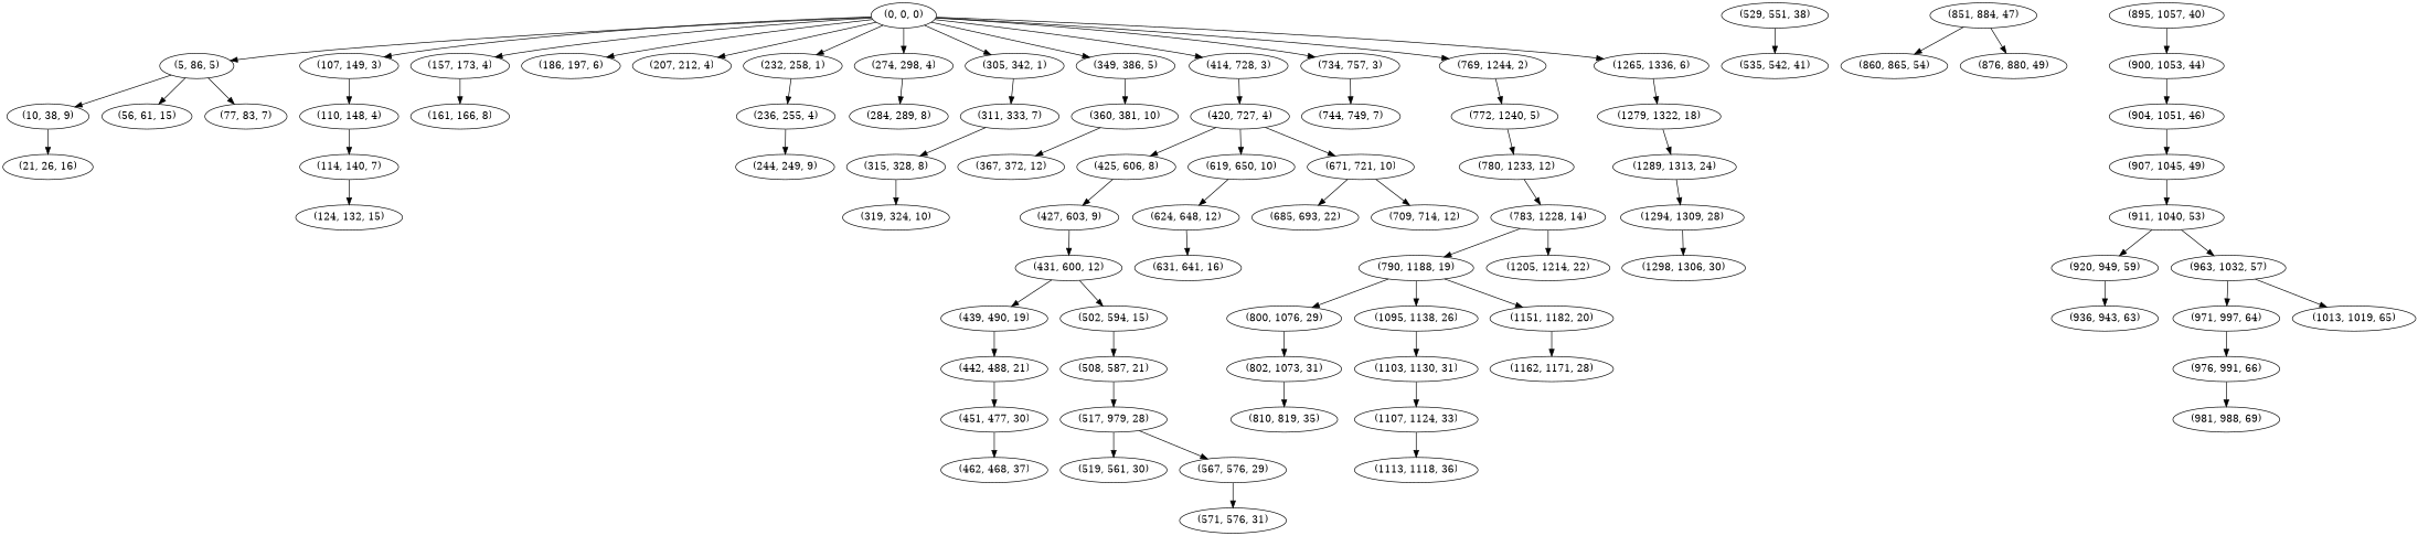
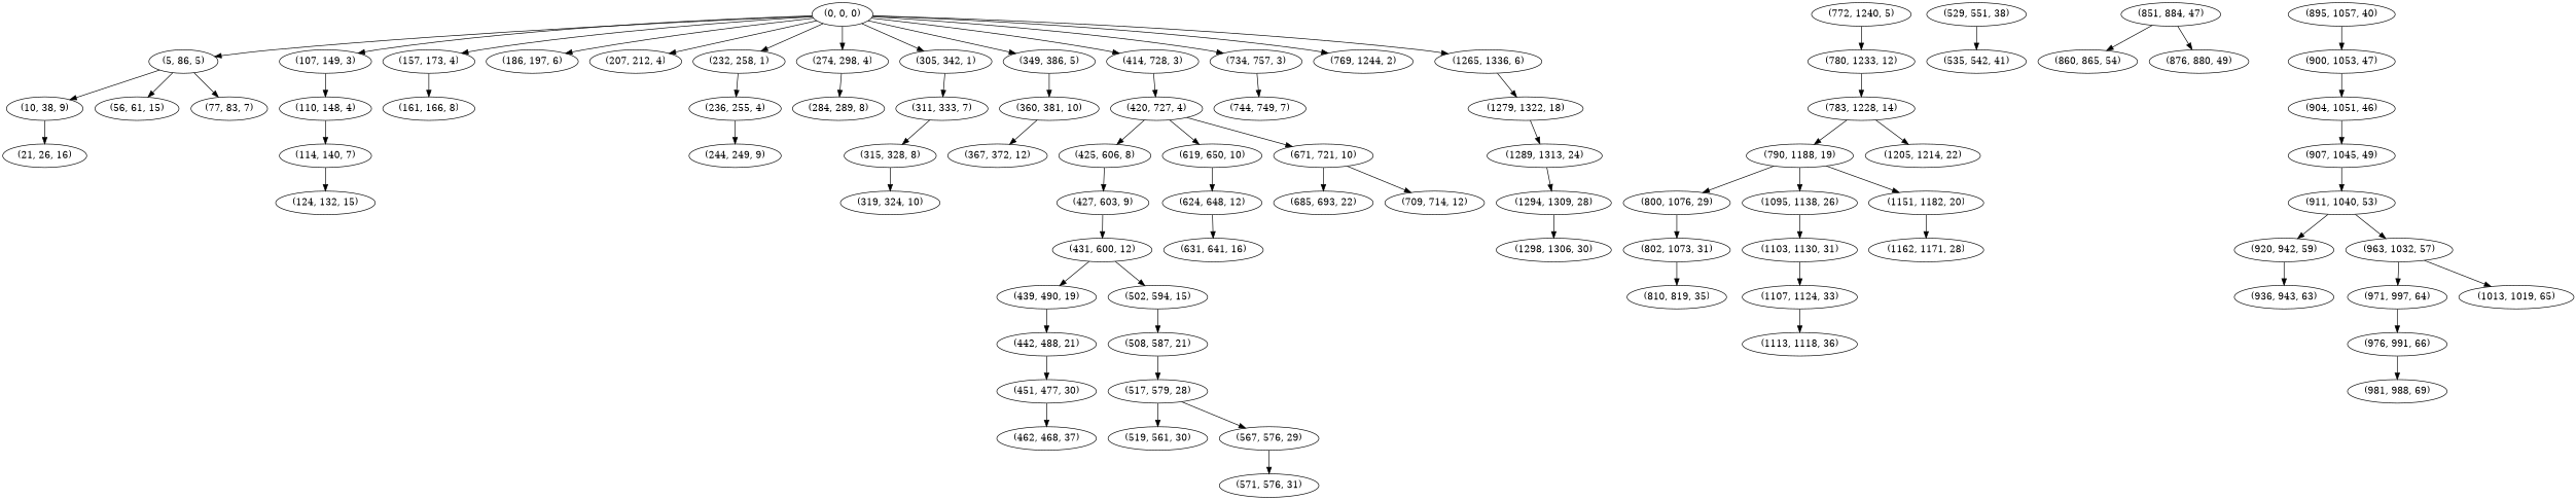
  digraph {
    "(0, 0, 0)"
    "(5, 86, 5)"
    "(107, 149, 3)"
    "(157, 173, 4)"
    "(186, 197, 6)"
    "(207, 212, 4)"
    "(232, 258, 1)"
    "(274, 298, 4)"
    "(305, 342, 1)"
    "(349, 386, 5)"
    "(414, 728, 3)"
    "(734, 757, 3)"
    "(769, 1244, 2)"
    "(1265, 1336, 6)"
    "(10, 38, 9)"
    "(56, 61, 15)"
    "(77, 83, 7)"
    "(110, 148, 4)"
    "(161, 166, 8)"
    "(236, 255, 4)"
    "(284, 289, 8)"
    "(311, 333, 7)"
    "(360, 381, 10)"
    "(420, 727, 4)"
    "(744, 749, 7)"
    "(772, 1240, 5)"
    "(1279, 1322, 18)"
    "(21, 26, 16)"
    "(114, 140, 7)"
    "(124, 132, 15)"
    "(244, 249, 9)"
    "(315, 328, 8)"
    "(319, 324, 10)"
    "(367, 372, 12)"
    "(425, 606, 8)"
    "(619, 650, 10)"
    "(671, 721, 10)"
    "(427, 603, 9)"
    "(624, 648, 12)"
    "(685, 693, 22)"
    "(709, 714, 12)"
    "(431, 600, 12)"
    "(439, 490, 19)"
    "(502, 594, 15)"
    "(442, 488, 21)"
    "(508, 587, 21)"
    "(451, 477, 30)"
    "(462, 468, 37)"
-   "(517, 579, 28)" [label="(517, 979, 28)"]
+   "(517, 579, 28)"
    "(519, 561, 30)"
    n51 [label="(567, 576, 29)"]
    "(571, 576, 31)"
    "(529, 551, 38)"
    "(535, 542, 41)"
    "(631, 641, 16)"
    "(780, 1233, 12)"
    "(783, 1228, 14)"
    "(790, 1188, 19)"
    "(1205, 1214, 22)"
    "(800, 1076, 29)"
    "(1095, 1138, 26)"
    "(1151, 1182, 20)"
    "(802, 1073, 31)"
    "(1103, 1130, 31)"
    "(1162, 1171, 28)"
    "(810, 819, 35)"
    "(851, 884, 47)"
    "(860, 865, 54)"
    "(876, 880, 49)"
    "(895, 1057, 40)"
-   "(900, 1053, 44)"
+   "(900, 1053, 44)" [label="(900, 1053, 47)"]
    "(904, 1051, 46)"
    "(907, 1045, 49)"
    "(911, 1040, 53)"
-   "(920, 949, 59)"
+   "(920, 949, 59)" [label="(920, 942, 59)"]
    "(963, 1032, 57)"
    "(936, 943, 63)"
    "(971, 997, 64)"
    "(1013, 1019, 65)"
    "(976, 991, 66)"
    "(981, 988, 69)"
    "(1107, 1124, 33)"
    "(1113, 1118, 36)"
    "(1289, 1313, 24)"
    "(1294, 1309, 28)"
    "(1298, 1306, 30)"
    "(0, 0, 0)" -> "(5, 86, 5)"
    "(0, 0, 0)" -> "(107, 149, 3)"
    "(0, 0, 0)" -> "(157, 173, 4)"
    "(0, 0, 0)" -> "(186, 197, 6)"
    "(0, 0, 0)" -> "(207, 212, 4)"
    "(0, 0, 0)" -> "(232, 258, 1)"
    "(0, 0, 0)" -> "(274, 298, 4)"
    "(0, 0, 0)" -> "(305, 342, 1)"
    "(0, 0, 0)" -> "(349, 386, 5)"
    "(0, 0, 0)" -> "(414, 728, 3)"
    "(0, 0, 0)" -> "(734, 757, 3)"
    "(0, 0, 0)" -> "(769, 1244, 2)"
    "(0, 0, 0)" -> "(1265, 1336, 6)"
    "(5, 86, 5)" -> "(10, 38, 9)"
    "(5, 86, 5)" -> "(56, 61, 15)"
    "(5, 86, 5)" -> "(77, 83, 7)"
    "(107, 149, 3)" -> "(110, 148, 4)"
    "(157, 173, 4)" -> "(161, 166, 8)"
    "(232, 258, 1)" -> "(236, 255, 4)"
    "(274, 298, 4)" -> "(284, 289, 8)"
    "(305, 342, 1)" -> "(311, 333, 7)"
    "(349, 386, 5)" -> "(360, 381, 10)"
    "(414, 728, 3)" -> "(420, 727, 4)"
    "(734, 757, 3)" -> "(744, 749, 7)"
-   "(769, 1244, 2)" -> "(772, 1240, 5)"
    "(1265, 1336, 6)" -> "(1279, 1322, 18)"
    "(10, 38, 9)" -> "(21, 26, 16)"
    "(110, 148, 4)" -> "(114, 140, 7)"
    "(236, 255, 4)" -> "(244, 249, 9)"
    "(311, 333, 7)" -> "(315, 328, 8)"
    "(360, 381, 10)" -> "(367, 372, 12)"
    "(420, 727, 4)" -> "(425, 606, 8)"
    "(420, 727, 4)" -> "(619, 650, 10)"
    "(420, 727, 4)" -> "(671, 721, 10)"
    "(772, 1240, 5)" -> "(780, 1233, 12)"
    "(1279, 1322, 18)" -> "(1289, 1313, 24)"
    "(114, 140, 7)" -> "(124, 132, 15)"
    "(315, 328, 8)" -> "(319, 324, 10)"
    "(425, 606, 8)" -> "(427, 603, 9)"
    "(619, 650, 10)" -> "(624, 648, 12)"
    "(671, 721, 10)" -> "(685, 693, 22)"
    "(671, 721, 10)" -> "(709, 714, 12)"
    "(427, 603, 9)" -> "(431, 600, 12)"
    "(624, 648, 12)" -> "(631, 641, 16)"
    "(431, 600, 12)" -> "(439, 490, 19)"
    "(431, 600, 12)" -> "(502, 594, 15)"
    "(439, 490, 19)" -> "(442, 488, 21)"
    "(502, 594, 15)" -> "(508, 587, 21)"
    "(442, 488, 21)" -> "(451, 477, 30)"
    "(508, 587, 21)" -> "(517, 579, 28)"
    "(451, 477, 30)" -> "(462, 468, 37)"
    "(517, 579, 28)" -> "(519, 561, 30)"
    "(517, 579, 28)" -> n51
    n51 -> "(571, 576, 31)"
    "(529, 551, 38)" -> "(535, 542, 41)"
    "(780, 1233, 12)" -> "(783, 1228, 14)"
    "(783, 1228, 14)" -> "(790, 1188, 19)"
    "(783, 1228, 14)" -> "(1205, 1214, 22)"
    "(790, 1188, 19)" -> "(800, 1076, 29)"
    "(790, 1188, 19)" -> "(1095, 1138, 26)"
    "(790, 1188, 19)" -> "(1151, 1182, 20)"
    "(800, 1076, 29)" -> "(802, 1073, 31)"
    "(1095, 1138, 26)" -> "(1103, 1130, 31)"
    "(1151, 1182, 20)" -> "(1162, 1171, 28)"
    "(802, 1073, 31)" -> "(810, 819, 35)"
    "(1103, 1130, 31)" -> "(1107, 1124, 33)"
    "(851, 884, 47)" -> "(860, 865, 54)"
    "(851, 884, 47)" -> "(876, 880, 49)"
    "(895, 1057, 40)" -> "(900, 1053, 44)"
    "(900, 1053, 44)" -> "(904, 1051, 46)"
    "(904, 1051, 46)" -> "(907, 1045, 49)"
    "(907, 1045, 49)" -> "(911, 1040, 53)"
    "(911, 1040, 53)" -> "(920, 949, 59)"
    "(911, 1040, 53)" -> "(963, 1032, 57)"
    "(920, 949, 59)" -> "(936, 943, 63)"
    "(963, 1032, 57)" -> "(971, 997, 64)"
    "(963, 1032, 57)" -> "(1013, 1019, 65)"
    "(971, 997, 64)" -> "(976, 991, 66)"
    "(976, 991, 66)" -> "(981, 988, 69)"
    "(1107, 1124, 33)" -> "(1113, 1118, 36)"
    "(1289, 1313, 24)" -> "(1294, 1309, 28)"
    "(1294, 1309, 28)" -> "(1298, 1306, 30)"
  }
